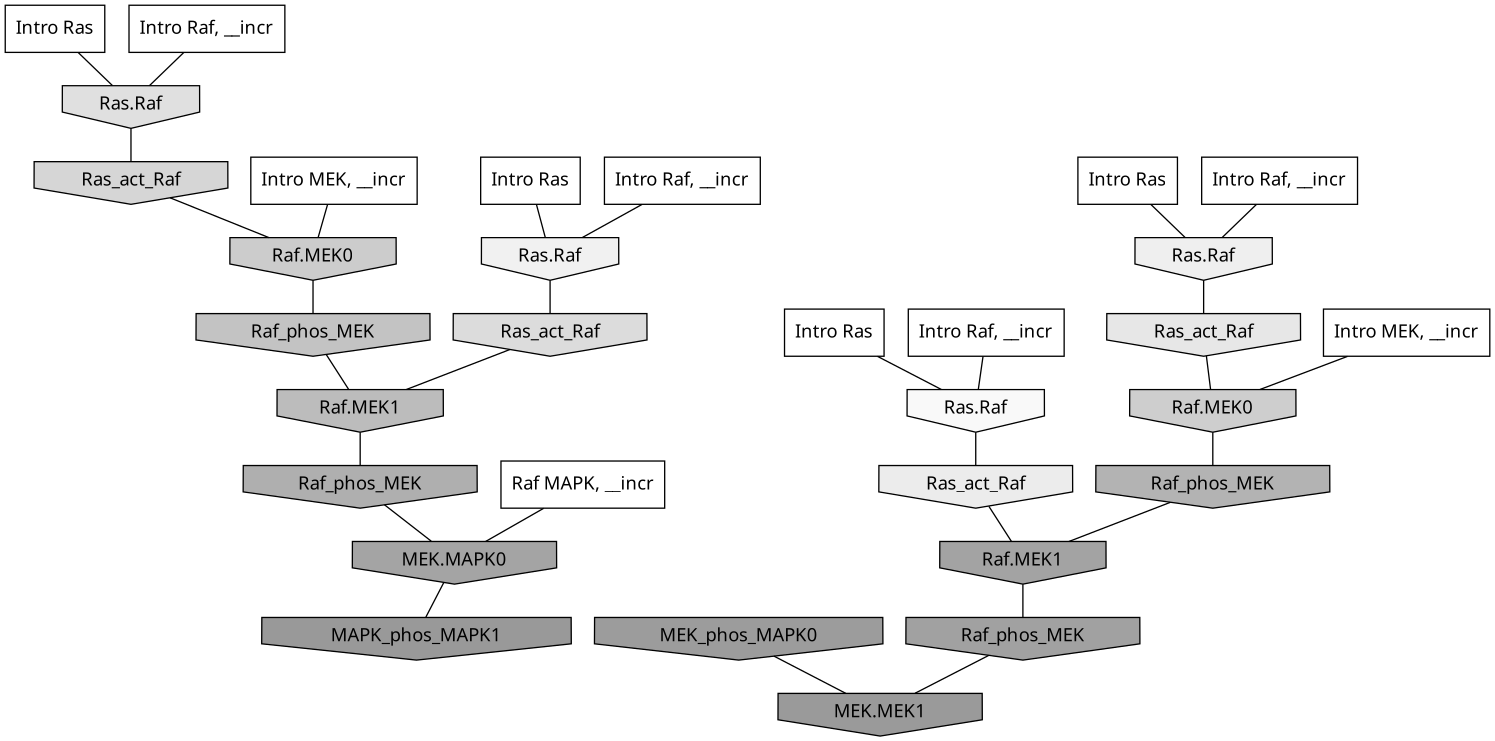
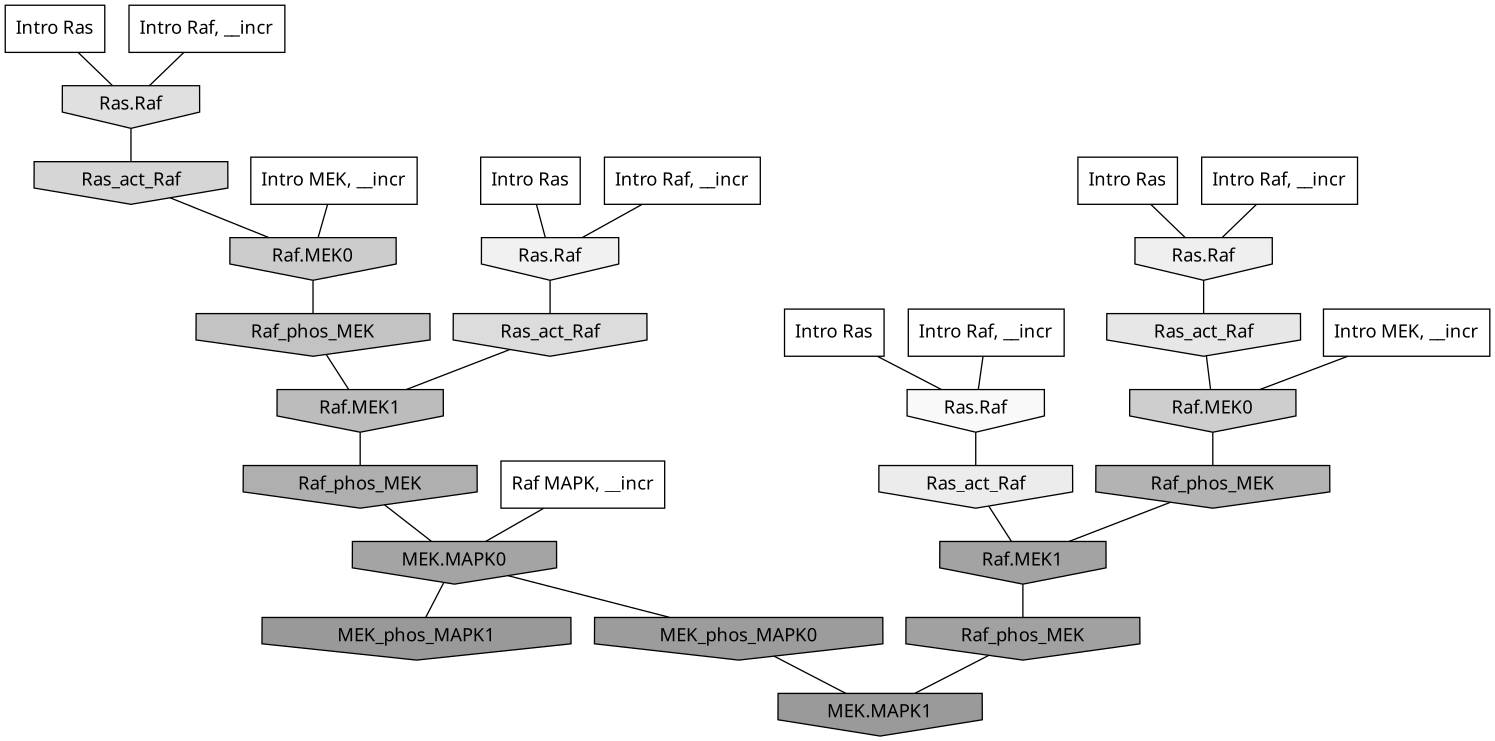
  digraph {
    rankdir=TB
    ranksep=0.30
    node [fillcolor="0.000 0.000 1.000" fontname="CMU Serif" shape=invhouse style=filled]
    edge [color="0.000 0.000 0.000" dir=none fontname="CMU Serif"]
    n1 [label="Intro Ras" shape=rectangle]
    n2 [fillcolor="0.000 0.000 0.945" label="Ras.Raf"]
    n3 [fillcolor="0.000 0.000 0.861" label=Ras_act_Raf]
    n4 [label="Intro Ras" shape=rectangle]
    n5 [fillcolor="0.000 0.000 0.974" label="Ras.Raf"]
    n6 [fillcolor="0.000 0.000 0.924" label=Ras_act_Raf]
    n7 [label="Intro Ras" shape=rectangle]
    n8 [fillcolor="0.000 0.000 0.878" label="Ras.Raf"]
    n9 [fillcolor="0.000 0.000 0.836" label=Ras_act_Raf]
    n10 [label="Intro Ras" shape=rectangle]
    n11 [fillcolor="0.000 0.000 0.934" label="Ras.Raf"]
    n12 [fillcolor="0.000 0.000 0.903" label=Ras_act_Raf]
    n13 [label="Intro Raf, __incr" shape=rectangle]
    n14 [label="Intro Raf, __incr" shape=rectangle]
    n15 [label="Intro Raf, __incr" shape=rectangle]
    n16 [label="Intro Raf, __incr" shape=rectangle]
    n17 [label="Intro MEK, __incr" shape=rectangle]
    n18 [fillcolor="0.000 0.000 0.805" label="Raf.MEK0"]
    n19 [fillcolor="0.000 0.000 0.700" label=Raf_phos_MEK]
    n20 [label="Intro MEK, __incr" shape=rectangle]
    n21 [fillcolor="0.000 0.000 0.798" label="Raf.MEK0"]
    n22 [fillcolor="0.000 0.000 0.764" label=Raf_phos_MEK]
    n23 [label="Raf MAPK, __incr" shape=rectangle]
    n24 [fillcolor="0.000 0.000 0.641" label="MEK.MAPK0"]
    n25 [fillcolor="0.000 0.000 0.611" label=MEK_phos_MAPK0]
-   n26 [fillcolor="0.000 0.000 0.600" label=MAPK_phos_MAPK1]
+   n26 [fillcolor="0.000 0.000 0.600" label=MEK_phos_MAPK1]
    n27 [fillcolor="0.000 0.000 0.640" label="Raf.MEK1"]
    n28 [fillcolor="0.000 0.000 0.735" label="Raf.MEK1"]
    n29 [fillcolor="0.000 0.000 0.631" label=Raf_phos_MEK]
    n30 [fillcolor="0.000 0.000 0.685" label=Raf_phos_MEK]
-   n31 [fillcolor="0.000 0.000 0.605" label="MEK.MEK1"]
+   n31 [fillcolor="0.000 0.000 0.605" label="MEK.MAPK1"]
    n1 -> n2
    n2 -> n3
    n3 -> n28
    n4 -> n5
    n5 -> n6
    n6 -> n27
    n7 -> n8
    n8 -> n9
    n9 -> n21
    n10 -> n11
    n11 -> n12
    n12 -> n18
    n13 -> n2
    n14 -> n5
    n15 -> n8
    n16 -> n11
    n17 -> n18
    n18 -> n19
    n19 -> n27
    n20 -> n21
    n21 -> n22
    n22 -> n28
    n23 -> n24
+   n24 -> n25
    n24 -> n26
    n25 -> n31
    n27 -> n29
    n28 -> n30
    n29 -> n31
    n30 -> n24
  }
